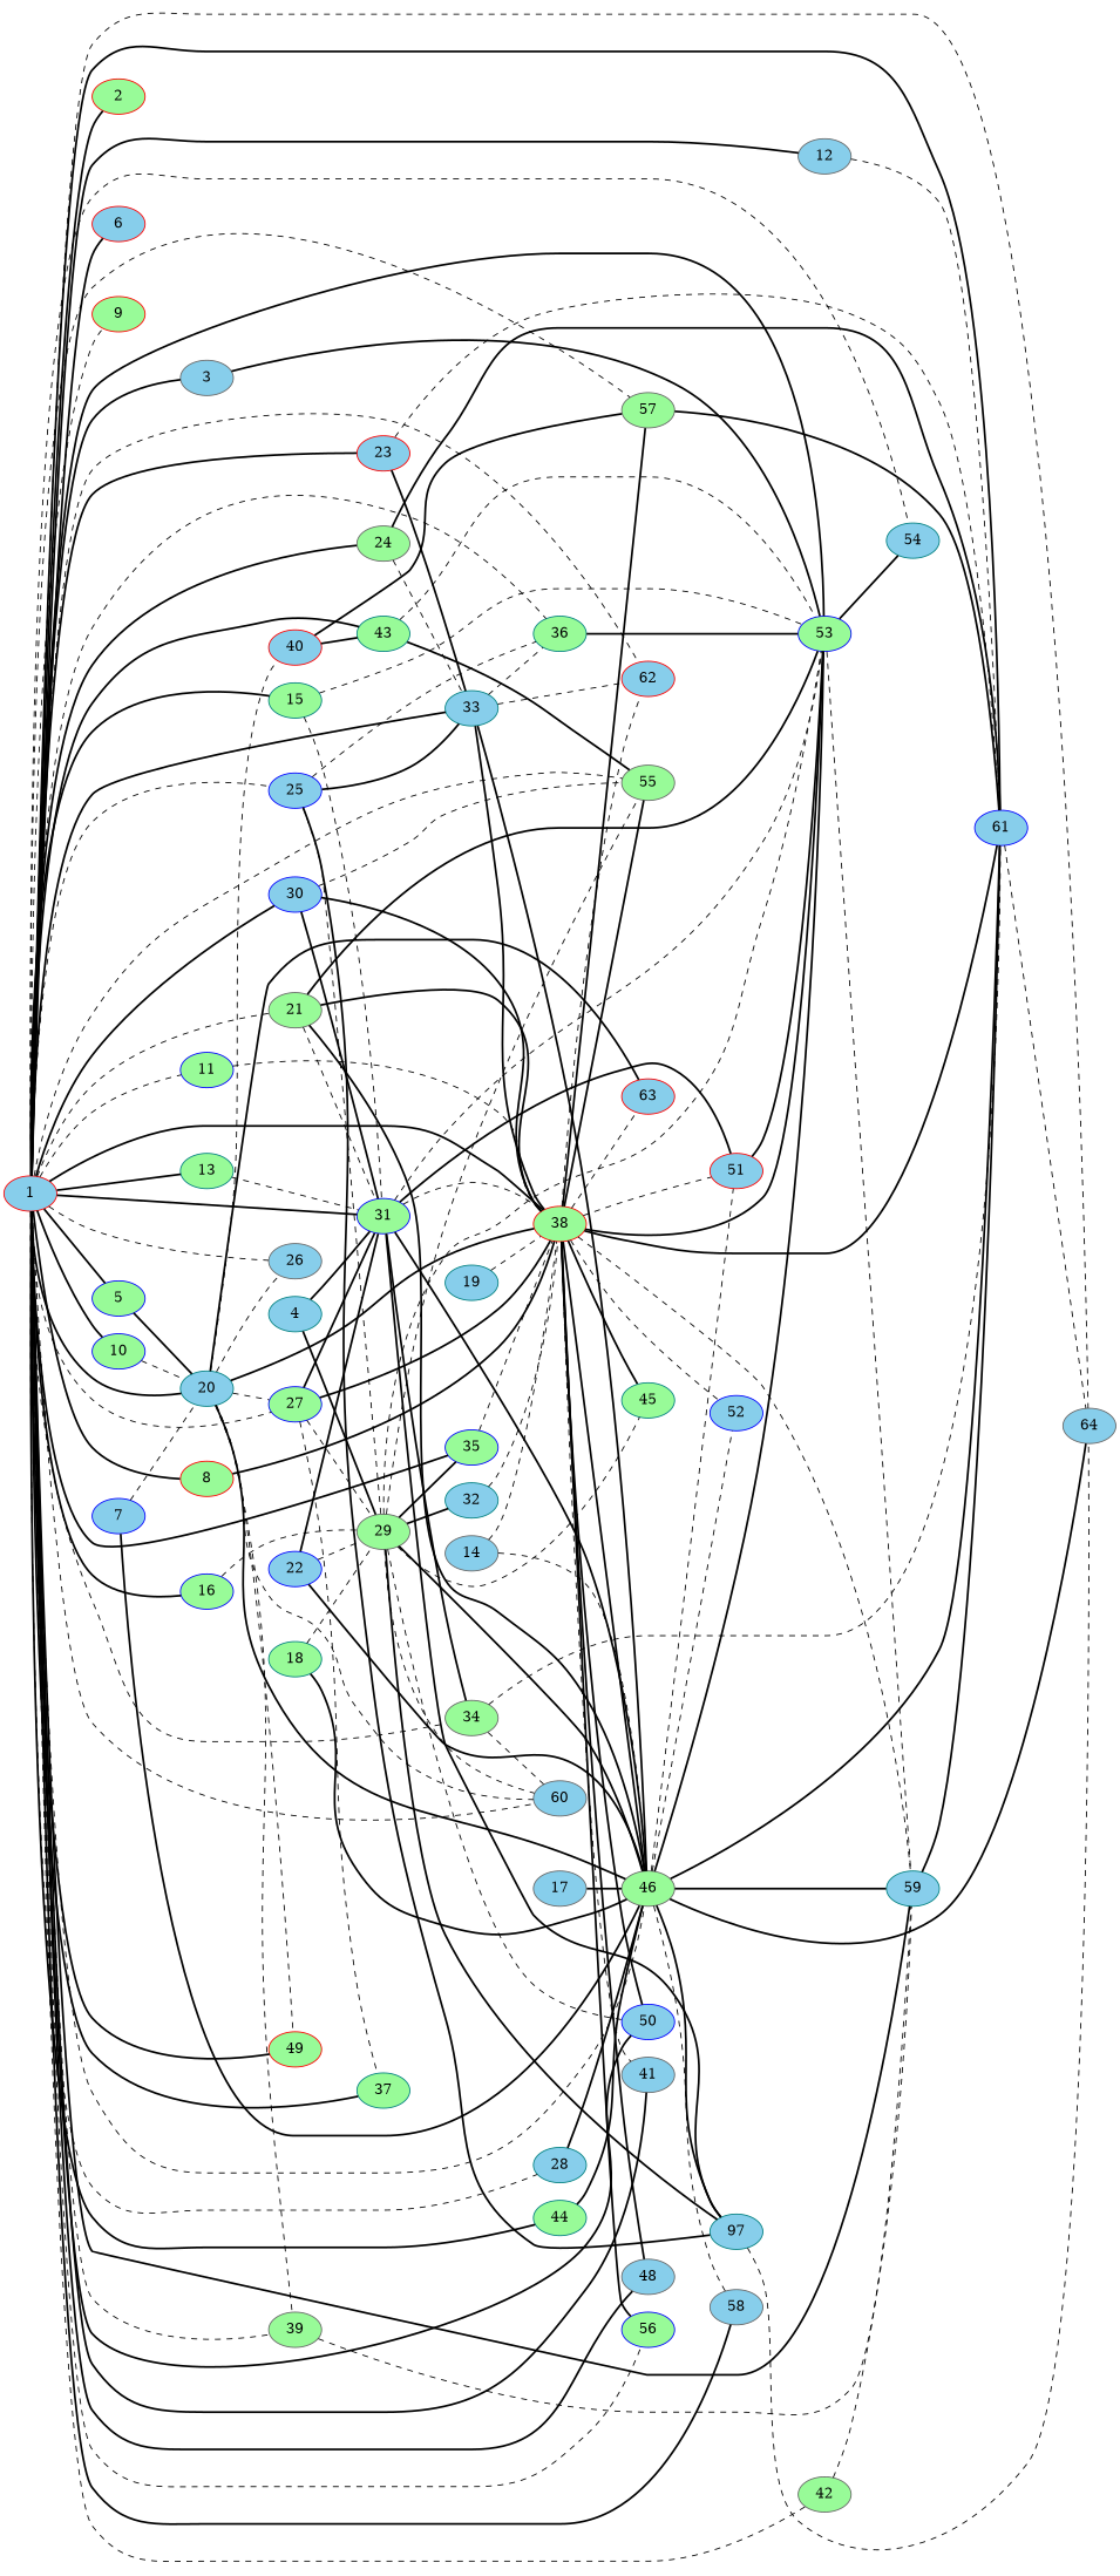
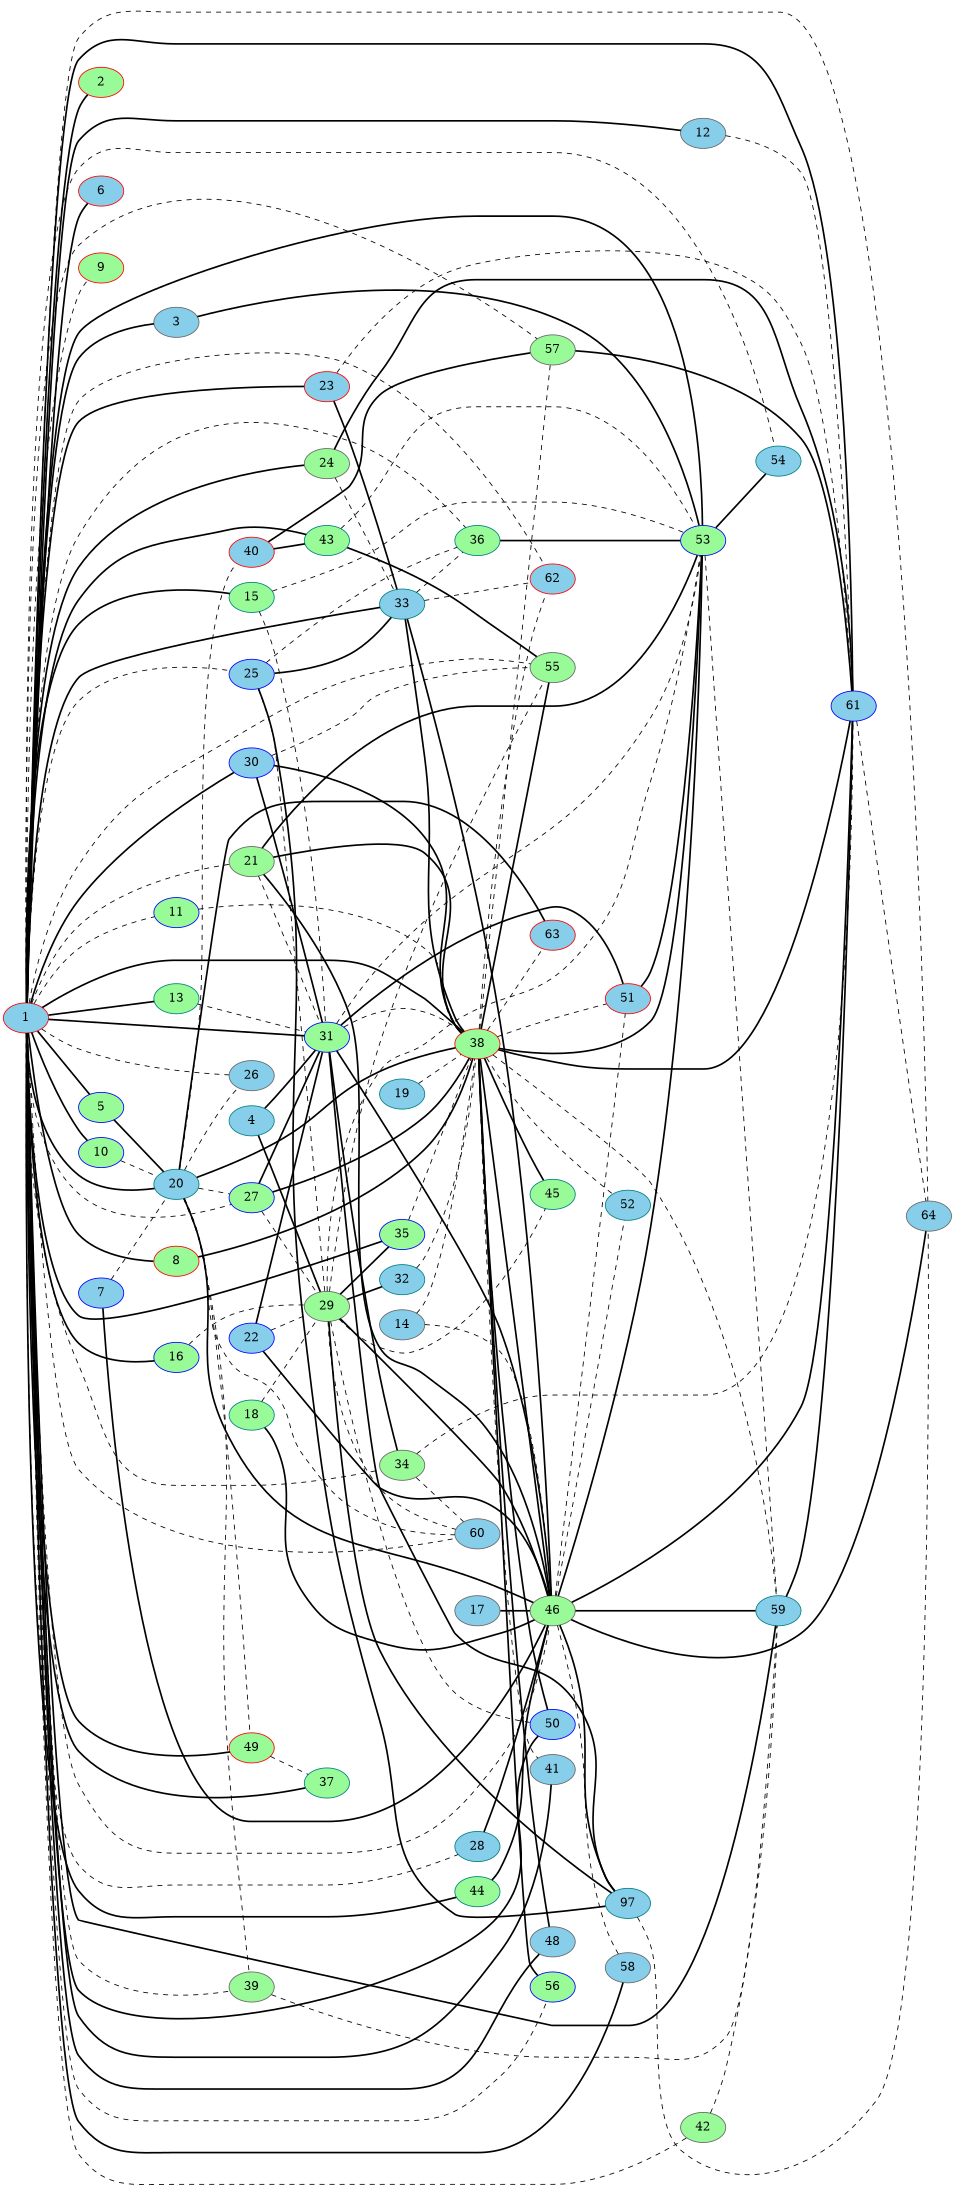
  graph {
    rankdir=LR
    node [color=gray40 fillcolor=skyblue style=filled]
    edge [style=bold weight=1.0]
    1 [color=red]
    2 [color=red fillcolor=palegreen]
    3
    5 [color=blue fillcolor=palegreen]
    6 [color=red]
    8 [color=red fillcolor=palegreen]
    9 [color=red fillcolor=palegreen]
    10 [color=blue fillcolor=palegreen]
    11 [color=blue fillcolor=palegreen]
    12
    13 [color=teal fillcolor=palegreen]
    15 [color=teal fillcolor=palegreen]
    16 [color=blue fillcolor=palegreen]
    20 [color=teal]
    21 [fillcolor=palegreen]
    23 [color=red]
    24 [fillcolor=palegreen]
    25 [color=blue]
    26
    27 [color=blue fillcolor=palegreen]
    28 [color=teal]
    30 [color=blue]
    31 [color=blue fillcolor=palegreen]
    33 [color=teal]
    34 [fillcolor=palegreen]
    35 [color=blue fillcolor=palegreen]
    36 [color=teal fillcolor=palegreen]
    37 [color=teal fillcolor=palegreen]
    38 [color=red fillcolor=palegreen]
    39 [fillcolor=palegreen]
    41
    42 [fillcolor=palegreen]
    43 [color=teal fillcolor=palegreen]
    44 [color=teal fillcolor=palegreen]
    46 [fillcolor=palegreen]
    48
    49 [color=red fillcolor=palegreen]
    50 [color=blue]
    53 [color=blue fillcolor=palegreen]
    54 [color=teal]
    55 [fillcolor=palegreen]
    56 [color=blue fillcolor=palegreen]
    57 [fillcolor=palegreen]
    58
    59 [color=teal]
    60
    61 [color=blue]
    62 [color=red]
    64
    29 [fillcolor=palegreen]
    40 [color=red]
    63 [color=red]
    n53 [color=teal label=97]
    32 [color=teal]
    45 [color=teal fillcolor=palegreen]
    51 [color=red]
-   52 [color=blue]
+   52 [color=teal]
    4 [color=teal]
    7 [color=blue]
    14
    17
    18 [color=teal fillcolor=palegreen]
    19 [color=teal]
    22 [color=blue]
    1 -- 2
    1 -- 3
    1 -- 5
    1 -- 6
    1 -- 8
    1 -- 9 [style=dashed weight=2.0]
    1 -- 10
    1 -- 11 [style=dashed]
    1 -- 12
    1 -- 13
    1 -- 15
    1 -- 16
    1 -- 20 [weight=2.0]
    1 -- 21 [style=dashed]
    1 -- 23
    1 -- 24
    1 -- 25 [style=dashed]
    1 -- 26 [style=dashed]
    1 -- 27 [style=dashed weight=2.0]
    1 -- 28 [style=dashed]
    1 -- 30
    1 -- 31 [weight=5.0]
    1 -- 33
    1 -- 34 [style=dashed weight=2.0]
    1 -- 35
    1 -- 36 [style=dashed]
    1 -- 37
    1 -- 38 [weight=8.0]
    1 -- 39 [style=dashed]
    1 -- 41
    1 -- 42 [style=dashed]
    1 -- 43 [weight=2.0]
    1 -- 44
    1 -- 46 [style=dashed weight=5.0]
    1 -- 48
    1 -- 49
    1 -- 50 [weight=2.0]
    1 -- 53 [weight=4.0]
    1 -- 54 [style=dashed]
    1 -- 55 [style=dashed]
    1 -- 56 [style=dashed]
    1 -- 57 [style=dashed weight=2.0]
    1 -- 58
    1 -- 59 [weight=2.0]
    1 -- 60 [style=dashed]
    1 -- 61
    1 -- 62 [style=dashed]
    1 -- 64 [style=dashed]
    3 -- 53
    5 -- 20
    8 -- 38
    10 -- 20 [style=dashed]
    11 -- 38 [style=dashed]
    12 -- 61 [style=dashed]
    13 -- 31 [style=dashed]
    15 -- 31 [style=dashed]
    15 -- 53 [style=dashed]
    16 -- 29 [style=dashed]
    20 -- 26 [style=dashed]
    20 -- 27 [style=dashed]
    20 -- 38
    20 -- 39 [style=dashed]
    20 -- 46
    20 -- 49 [style=dashed]
    20 -- 60 [style=dashed]
    20 -- 40 [style=dashed]
    20 -- 63
    21 -- 31 [style=dashed]
    21 -- 38
    21 -- 46
    21 -- 53
    23 -- 33
    23 -- 61 [style=dashed]
    24 -- 33 [style=dashed]
    24 -- 61
    25 -- 33
    25 -- 36 [style=dashed]
    25 -- 29 [style=dashed]
    25 -- n53
    27 -- 31
-   27 -- 37 [style=dashed]
+   49 -- 37 [style=dashed]
    27 -- 38 [weight=2.0]
    27 -- 29 [style=dashed]
    28 -- 46
    30 -- 31
    30 -- 38
    30 -- 55 [style=dashed weight=2.0]
    31 -- 34
    31 -- 38 [style=dashed weight=2.0]
    31 -- 46
    31 -- 53 [style=dashed]
    31 -- n53 [weight=2.0]
    31 -- 51 [weight=2.0]
    33 -- 36 [style=dashed]
    33 -- 38 [weight=2.0]
    33 -- 46
    33 -- 62 [style=dashed]
    34 -- 60 [style=dashed]
    34 -- 61 [style=dashed]
    35 -- 38 [style=dashed]
    36 -- 53
    38 -- 41 [style=dashed]
    38 -- 46 [weight=2.0]
    38 -- 48
    38 -- 50
    38 -- 53 [weight=2.0]
    38 -- 55
    38 -- 56
-   38 -- 57
+   38 -- 57 [style=dashed]
    38 -- 59 [style=dashed]
    38 -- 61 [weight=2.0]
    38 -- 62 [style=dashed]
    38 -- 63 [style=dashed]
    38 -- 45
    38 -- 51 [style=dashed]
    38 -- 52 [style=dashed]
    39 -- 59 [style=dashed]
    42 -- 59 [style=dashed]
    43 -- 53 [style=dashed]
    43 -- 55
    44 -- 46
    46 -- 53
    46 -- 58 [style=dashed]
    46 -- 59 [weight=2.0]
    46 -- 61
    46 -- 64
    46 -- n53
    46 -- 51 [style=dashed]
    46 -- 52 [style=dashed]
    53 -- 54
    53 -- 59 [style=dashed]
    57 -- 61 [weight=2.0]
    59 -- 61
    61 -- 64 [style=dashed]
    29 -- 35
    29 -- 46
    29 -- 50 [style=dashed]
    29 -- 53 [style=dashed]
    29 -- 55 [style=dashed weight=2.0]
    29 -- 60 [style=dashed]
    29 -- n53
    29 -- 32
    29 -- 45 [style=dashed]
    40 -- 43
    40 -- 57
    n53 -- 64 [style=dashed]
    32 -- 38 [style=dashed]
    51 -- 53
    4 -- 31
    4 -- 29
    7 -- 20 [style=dashed]
    7 -- 46
    14 -- 38 [style=dashed]
    14 -- 46 [style=dashed]
    17 -- 46
    18 -- 46
    18 -- 29 [style=dashed]
    19 -- 38 [style=dashed]
    22 -- 31
    22 -- 46
    22 -- 29 [style=dashed]
  }
